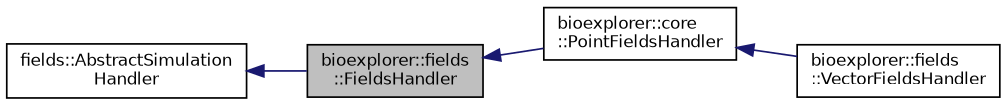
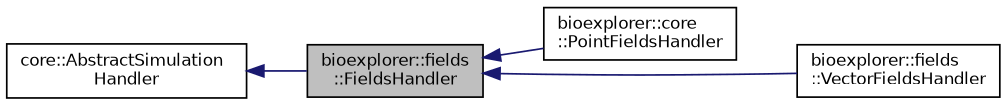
  digraph {
    rankdir=LR
    node [color=black fillcolor=white fontname=Helvetica fontsize=10 shape=record style=filled]
    edge [color=midnightblue dir=back fontname=Helvetica fontsize=10 labelfontname=Helvetica labelfontsize=10 style=solid]
    n1 [fillcolor=grey75 fontcolor=black height=0.2 label="bioexplorer::fields\l::FieldsHandler" width=0.4]
    n2 [height=0.2 label="bioexplorer::core\l::PointFieldsHandler" width=0.4]
    n3 [height=0.2 label="bioexplorer::fields\l::VectorFieldsHandler" width=0.4]
-   n4 [height=0.2 label="fields::AbstractSimulation\lHandler" width=0.4]
+   n4 [height=0.2 label="core::AbstractSimulation\lHandler" width=0.4]
    n1 -> n2
-   n2 -> n3
+   n1 -> n3
    n4 -> n1
  }
